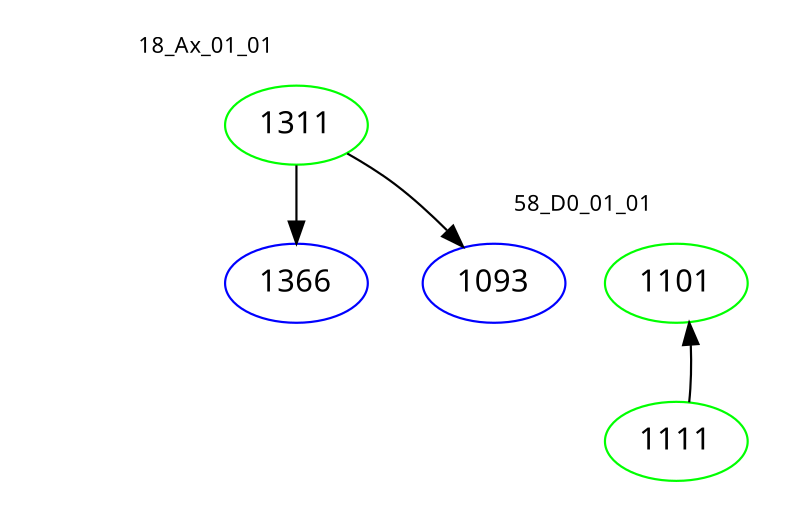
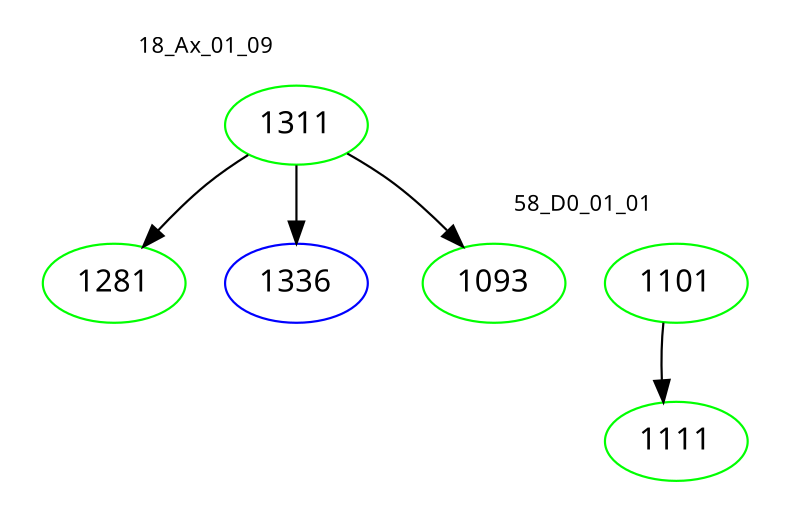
  digraph {
    fontname="Noto Sans"
    node [color=green fontname="Noto Sans"]
    edge [color=black fontname="Noto Sans"]
    n1 [label=1311]
-   n3 [color=blue label=1366]
+   n2 [label=1281]
+   n3 [color=blue label=1336]
    n4 [label=1101]
-   n5 [color=blue label=1093]
+   n5 [label=1093]
    n6 [label=1111]
    subgraph cluster_1 {
      color=white
      fontsize=10
-     label="18_Ax_01_01"
+     label="18_Ax_01_09"
      n1
+     n2
      n3
    }
    subgraph cluster_2 {
      color=white
      fontsize=10
      label="58_D0_01_01"
      n4
      n5
      n6
    }
+   n1 -> n2
    n1 -> n3
    n1 -> n5
-   n6 -> n4
+   n4 -> n6
  }
